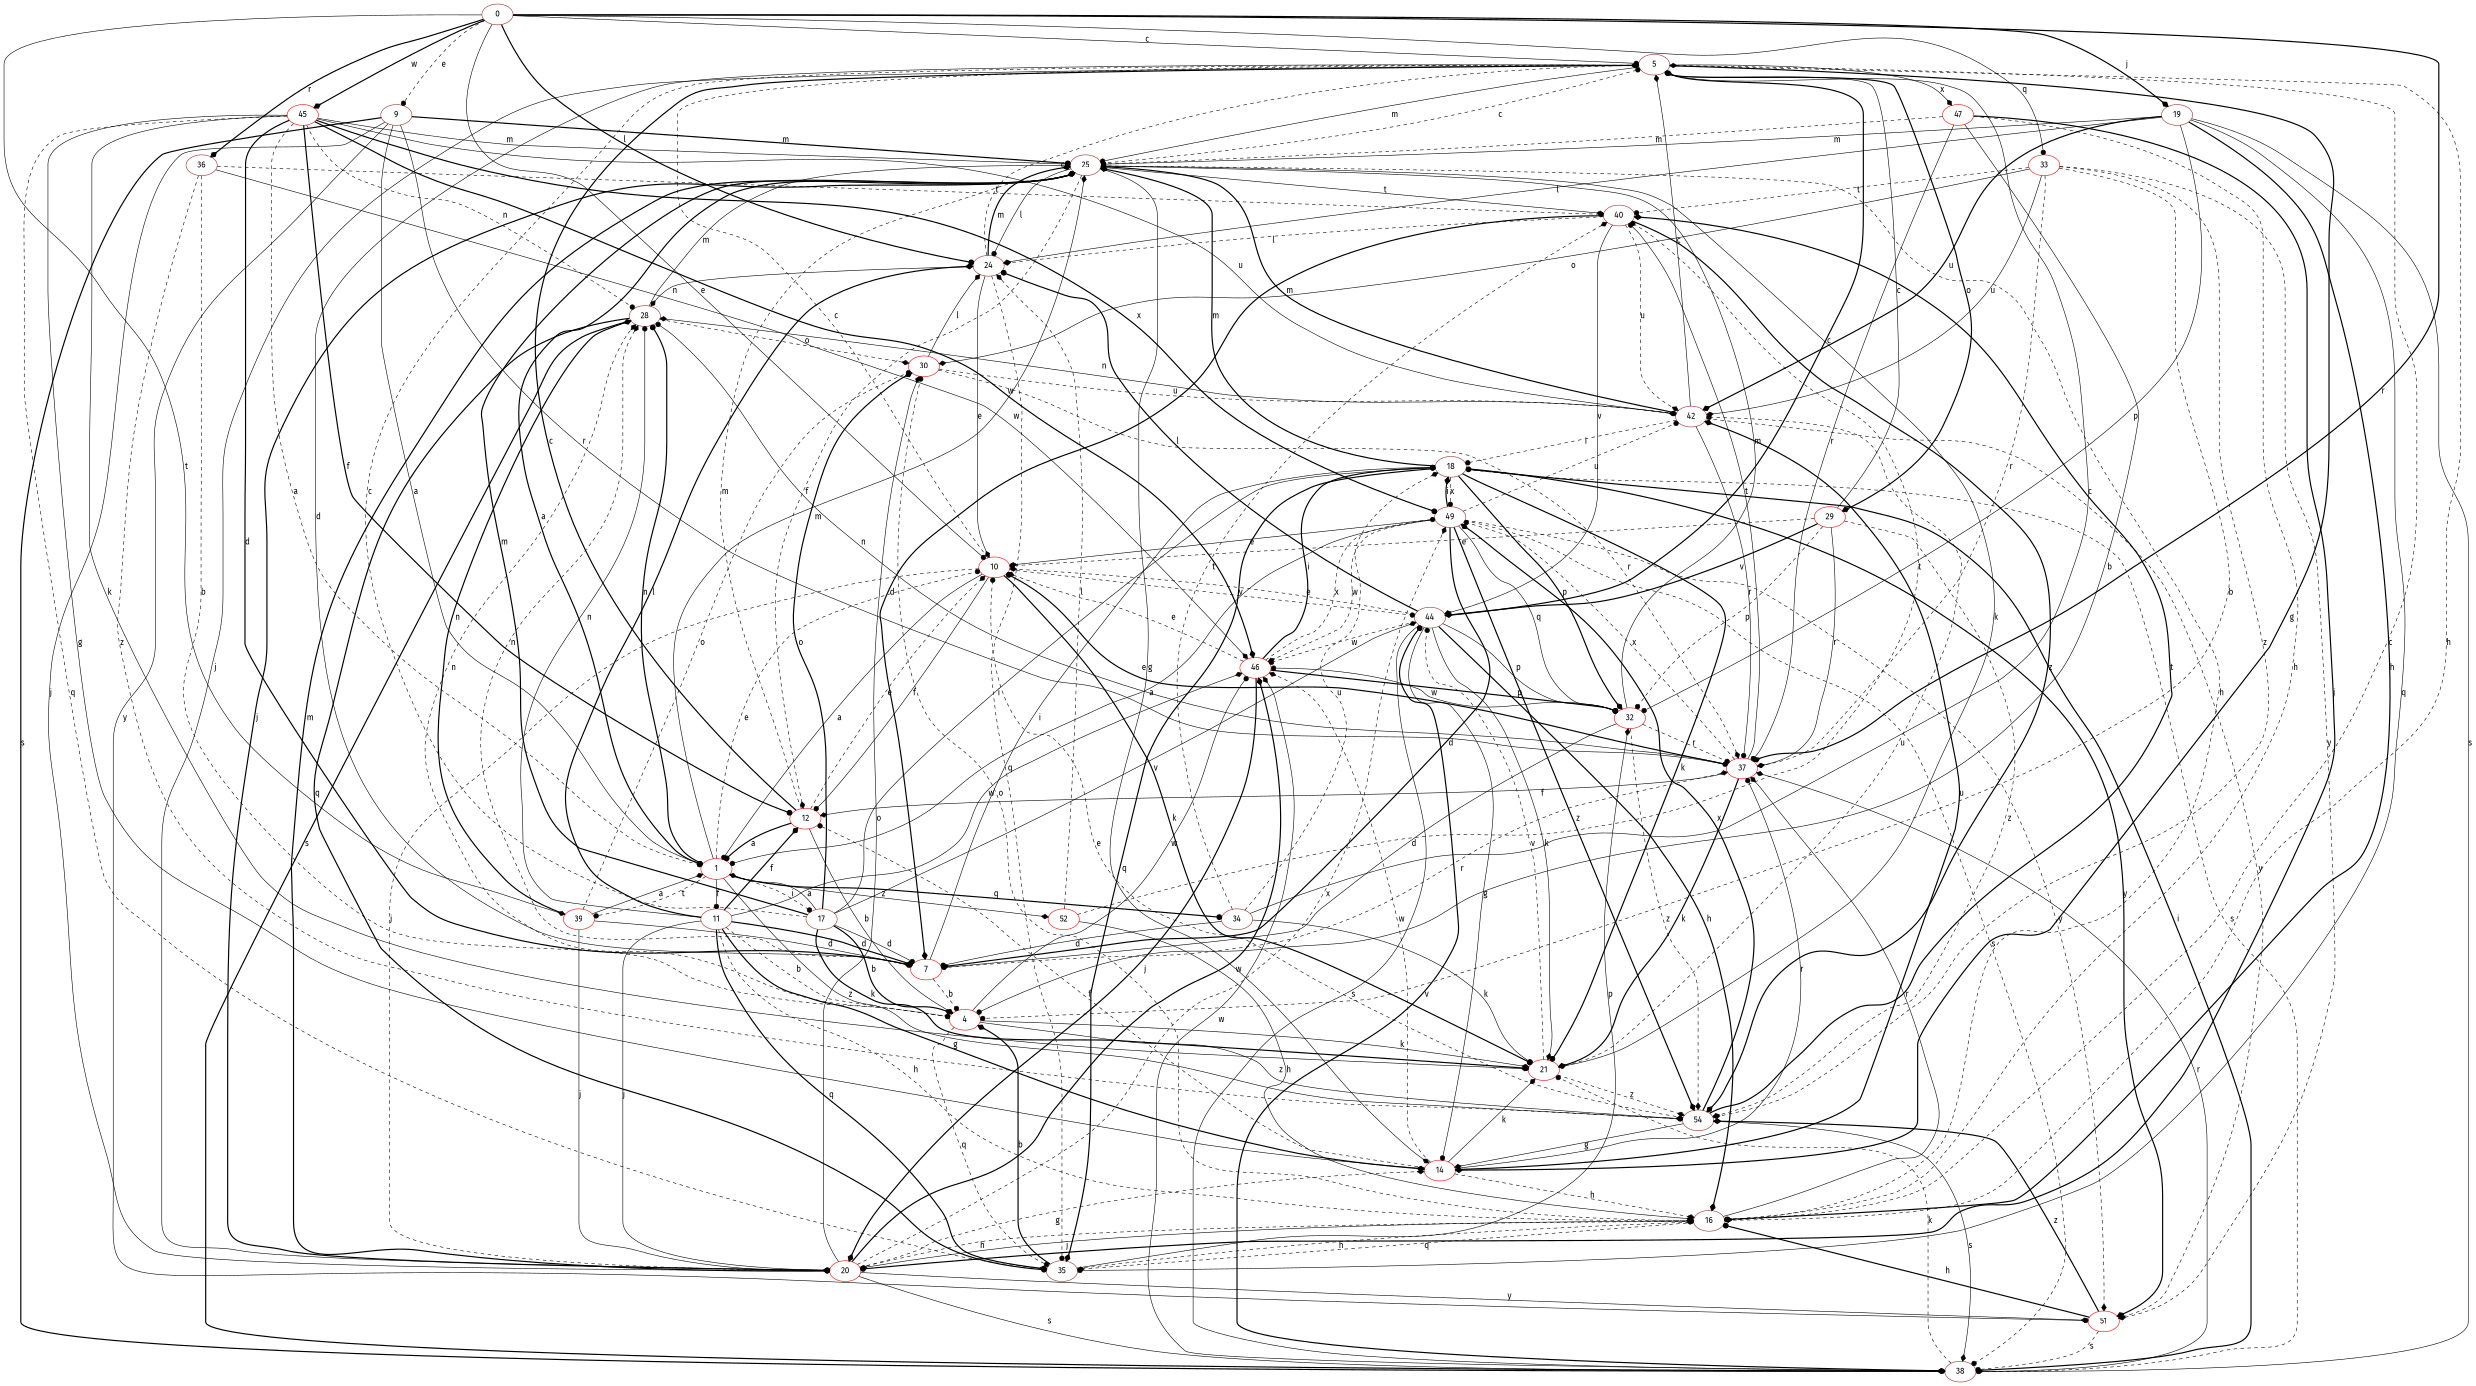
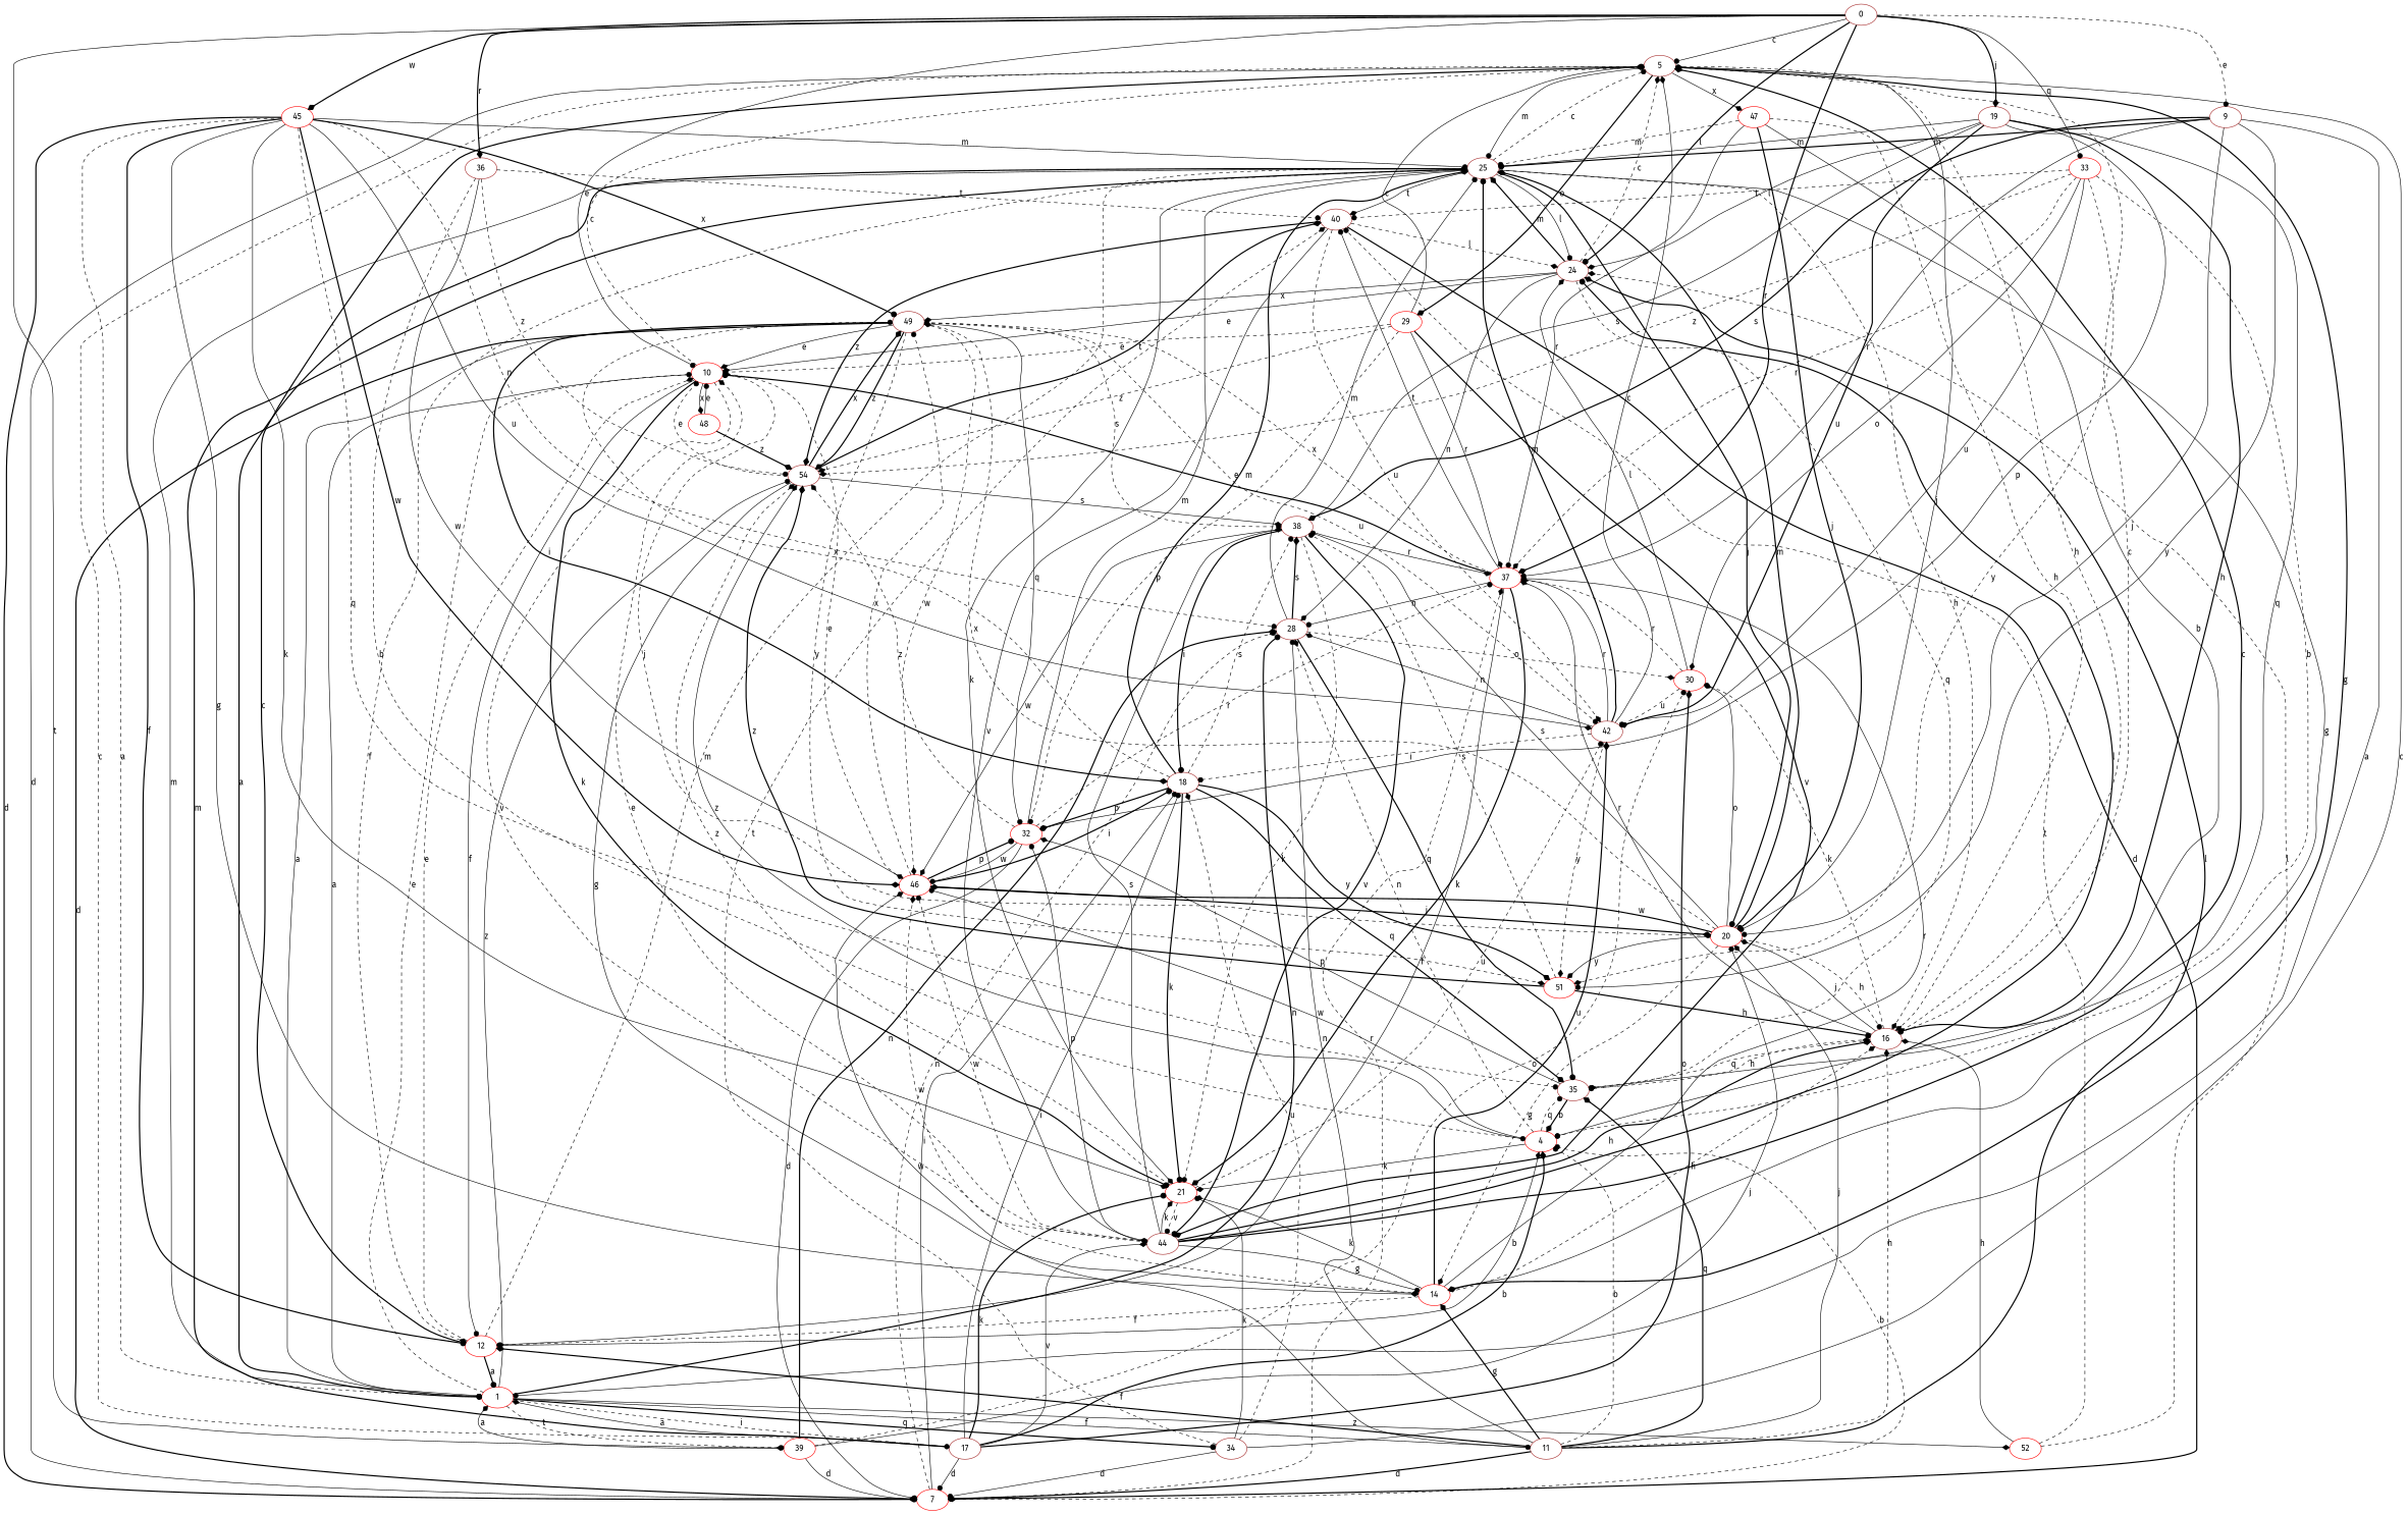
  strict digraph {
    fontname="Fira Sans"
    node [color=brown fontname="Fira Sans"]
    edge [arrowhead=diamond fontname="Fira Sans" style=solid]
    0
    5
    9
    10 [color=red]
    19
    24
    33 [color=red]
    36
    37 [color=red]
    39 [color=red]
    45 [color=red]
    25
    7 [color=red]
    14 [color=red]
    16
    20 [color=red]
    29 [color=red]
    47 [color=red]
    1 [color=red]
    38
    51 [color=red]
    21 [color=red]
    12 [color=red]
    44
+   48 [color=red]
    35
    42
    32 [color=red]
    28
    49
    54
    4 [color=red]
    30 [color=red]
    40
    46 [color=red]
    11
    17
    34
    52 [color=red]
    18
    0 -> 5 [arrowhead=dot label=c]
    0 -> 9 [arrowhead=dot label=e style=dashed]
    0 -> 10 [arrowhead=dot label=e]
    0 -> 19 [label=j style=bold]
    0 -> 24 [arrowhead=dot label=l style=bold]
    0 -> 33 [arrowhead=dot label=q]
    0 -> 36 [label=r style=bold]
    0 -> 37 [label=r style=bold]
    0 -> 39 [label=t]
    0 -> 45 [label=w style=bold]
    5 -> 25 [arrowhead=dot label=m]
    5 -> 7 [label=d]
    5 -> 14 [label=g style=bold]
    5 -> 16 [label=h style=dashed]
    5 -> 20 [arrowhead=dot label=j]
    5 -> 29 [label=o style=bold]
    5 -> 47 [label=x]
    9 -> 37 [arrowhead=dot label=r]
    9 -> 25 [arrowhead=dot label=m style=bold]
    9 -> 20 [arrowhead=dot label=j]
    9 -> 1 [arrowhead=dot label=a]
    9 -> 38 [label=s style=bold]
    9 -> 51 [arrowhead=dot label=y]
    10 -> 5 [arrowhead=dot label=c style=dashed]
    10 -> 20 [arrowhead=dot label=j style=dashed]
    10 -> 1 [arrowhead=dot label=a]
    10 -> 21 [arrowhead=dot label=k style=bold]
    10 -> 12 [arrowhead=dot label=f]
    10 -> 44 [arrowhead=dot label=v style=dashed]
+   10 -> 48 [label=x]
    19 -> 24 [label=l]
    19 -> 25 [arrowhead=dot label=m]
    19 -> 16 [arrowhead=dot label=h style=bold]
    19 -> 38 [label=s]
    19 -> 35 [arrowhead=dot label=q]
    19 -> 42 [label=u style=bold]
    19 -> 32 [arrowhead=dot label=p]
    24 -> 5 [label=c style=dashed]
    24 -> 10 [label=e]
    24 -> 25 [label=m style=bold]
    24 -> 35 [arrowhead=dot label=q style=dashed]
    24 -> 28 [label=n]
+   24 -> 49 [label=x]
    33 -> 37 [label=r style=dashed]
    33 -> 51 [label=y style=dashed]
    33 -> 42 [label=u]
    33 -> 54 [label=z style=dashed]
    33 -> 4 [arrowhead=dot label=b style=dashed]
    33 -> 30 [label=o]
    33 -> 40 [arrowhead=dot label=t style=dashed]
    36 -> 54 [arrowhead=dot label=z style=dashed]
    36 -> 4 [arrowhead=dot label=b style=dashed]
    36 -> 40 [arrowhead=dot label=t style=dashed]
    36 -> 46 [label=w]
    37 -> 10 [arrowhead=dot label=e style=bold]
    37 -> 21 [label=k style=bold]
    37 -> 12 [label=f]
    37 -> 28 [arrowhead=dot label=n]
    37 -> 49 [arrowhead=dot label=x style=dashed]
    37 -> 40 [arrowhead=dot label=t]
    39 -> 7 [label=d]
    39 -> 20 [arrowhead=dot label=j]
    39 -> 1 [label=a]
    39 -> 28 [label=n style=bold]
    39 -> 30 [arrowhead=dot label=o style=dashed]
    45 -> 25 [arrowhead=dot label=m]
    45 -> 7 [arrowhead=dot label=d style=bold]
    45 -> 14 [label=g]
    45 -> 1 [arrowhead=dot label=a style=dashed]
    45 -> 21 [label=k]
    45 -> 12 [arrowhead=dot label=f style=bold]
    45 -> 35 [arrowhead=dot label=q style=dashed]
    45 -> 42 [label=u]
    45 -> 28 [arrowhead=dot label=n style=dashed]
    45 -> 49 [arrowhead=dot label=x style=bold]
    45 -> 46 [label=w style=bold]
    25 -> 5 [arrowhead=dot label=c style=dashed]
    25 -> 24 [arrowhead=dot label=l]
    25 -> 14 [label=g]
    25 -> 16 [label=h style=dashed]
    25 -> 20 [arrowhead=dot label=j style=bold]
    25 -> 1 [arrowhead=dot label=a style=bold]
    25 -> 21 [label=k]
    25 -> 12 [label=f style=dashed]
    25 -> 40 [label=t]
    7 -> 37 [label=r style=dashed]
    7 -> 28 [label=n style=dashed]
    7 -> 4 [arrowhead=dot label=b style=dashed]
    7 -> 18 [arrowhead=dot label=i]
    14 -> 37 [arrowhead=dot label=r]
    14 -> 16 [label=h style=dashed]
    14 -> 21 [label=k]
    14 -> 12 [arrowhead=dot label=f style=dashed]
    14 -> 42 [label=u style=bold]
    14 -> 46 [label=w style=dashed]
    16 -> 5 [label=c style=dashed]
    16 -> 37 [label=r]
    16 -> 20 [label=j]
    16 -> 35 [label=q style=dashed]
-   16 -> 30 [arrowhead=dot label=o style=dashed]
+   16 -> 30 [arrowhead=dot label=k style=dashed]
    20 -> 25 [label=m style=bold]
    20 -> 14 [label=g style=dashed]
    20 -> 16 [arrowhead=dot label=h style=dashed]
    20 -> 38 [arrowhead=dot label=s]
    20 -> 51 [label=y]
    20 -> 49 [label=x style=dashed]
    20 -> 30 [label=o]
    20 -> 46 [label=w style=bold]
    29 -> 5 [arrowhead=dot label=c]
    29 -> 10 [arrowhead=dot label=e style=dashed]
    29 -> 37 [label=r]
    29 -> 44 [label=v style=bold]
    29 -> 32 [arrowhead=dot label=p style=dashed]
    29 -> 54 [label=z style=dashed]
    47 -> 37 [arrowhead=dot label=r]
    47 -> 25 [arrowhead=dot label=m style=dashed]
    47 -> 16 [label=h style=dashed]
    47 -> 20 [arrowhead=dot label=j style=bold]
    47 -> 4 [arrowhead=dot label=b]
    1 -> 10 [arrowhead=dot label=e style=dashed]
    1 -> 39 [arrowhead=dot label=t style=dashed]
    1 -> 25 [label=m]
    1 -> 28 [arrowhead=dot label=n style=bold]
    1 -> 54 [arrowhead=dot label=z]
    1 -> 11 [arrowhead=dot label=f]
    1 -> 17 [arrowhead=dot label=i style=dashed]
    1 -> 34 [arrowhead=dot label=q style=bold]
    1 -> 52 [label=z]
    38 -> 37 [label=r]
    38 -> 21 [arrowhead=dot label=k style=dashed]
    38 -> 44 [arrowhead=dot label=v style=bold]
    38 -> 46 [label=w]
    38 -> 18 [arrowhead=dot label=i style=bold]
    51 -> 16 [arrowhead=dot label=h style=bold]
    51 -> 38 [arrowhead=dot label=s style=dashed]
    51 -> 54 [label=z style=bold]
    21 -> 44 [arrowhead=dot label=v style=dashed]
    21 -> 42 [arrowhead=dot label=u style=dashed]
    21 -> 54 [label=z style=dashed]
    12 -> 5 [label=c style=bold]
    12 -> 10 [label=e style=dashed]
    12 -> 25 [arrowhead=dot label=m style=dashed]
    12 -> 1 [arrowhead=dot label=a style=bold]
    12 -> 4 [label=b]
    44 -> 5 [label=c style=bold]
    44 -> 10 [label=e style=dashed]
    44 -> 24 [arrowhead=dot label=l style=bold]
    44 -> 14 [arrowhead=dot label=g]
    44 -> 16 [label=h style=bold]
    44 -> 38 [label=s]
    44 -> 21 [label=k]
    44 -> 32 [arrowhead=dot label=p]
    44 -> 46 [arrowhead=dot label=w style=dashed]
+   48 -> 10 [arrowhead=dot label=e]
+   48 -> 54 [label=z style=bold]
    35 -> 16 [label=h style=dashed]
    35 -> 32 [label=p]
    35 -> 4 [label=b style=bold]
    42 -> 5 [label=c]
    42 -> 37 [arrowhead=dot label=r]
    42 -> 25 [arrowhead=dot label=m style=bold]
    42 -> 51 [label=y style=dashed]
    42 -> 28 [label=n]
    42 -> 18 [arrowhead=dot label=i style=dashed]
    32 -> 37 [arrowhead=dot label=r style=dashed]
    32 -> 25 [arrowhead=dot label=m]
    32 -> 7 [arrowhead=dot label=d]
    32 -> 54 [label=z style=dashed]
    32 -> 46 [arrowhead=dot label=w]
    28 -> 25 [arrowhead=dot label=m]
    28 -> 38 [label=s style=bold]
    28 -> 35 [arrowhead=dot label=q style=bold]
    28 -> 30 [label=o style=dashed]
    49 -> 10 [label=e]
    49 -> 7 [label=d style=bold]
    49 -> 1 [arrowhead=dot label=a]
    49 -> 38 [arrowhead=dot label=s style=dashed]
    49 -> 51 [label=y style=dashed]
    49 -> 42 [arrowhead=dot label=u style=dashed]
    49 -> 32 [arrowhead=dot label=q]
    49 -> 54 [label=z style=bold]
    49 -> 46 [label=w style=dashed]
    49 -> 18 [label=i style=bold]
    54 -> 10 [arrowhead=dot label=e style=dashed]
    54 -> 14 [label=g]
    54 -> 38 [label=s]
    54 -> 49 [label=x style=bold]
    54 -> 40 [label=t style=bold]
    4 -> 21 [label=k]
    4 -> 35 [arrowhead=dot label=q style=dashed]
    4 -> 28 [label=n style=dashed]
    4 -> 54 [label=z]
    4 -> 46 [arrowhead=dot label=w]
    30 -> 24 [label=l]
    30 -> 37 [label=r style=dashed]
    30 -> 42 [arrowhead=dot label=u style=dashed]
    40 -> 24 [label=l style=dashed]
    40 -> 7 [label=d style=bold]
    40 -> 44 [label=v]
    40 -> 42 [label=u style=dashed]
    40 -> 54 [label=z style=bold]
    46 -> 10 [label=e style=dashed]
    46 -> 20 [label=j style=bold]
    46 -> 32 [arrowhead=dot label=p style=bold]
    46 -> 49 [arrowhead=dot label=x style=dashed]
    46 -> 18 [arrowhead=dot label=i style=bold]
    11 -> 24 [label=l style=bold]
    11 -> 7 [arrowhead=dot label=d style=bold]
    11 -> 14 [label=g style=bold]
    11 -> 16 [label=h style=dashed]
    11 -> 20 [label=j]
    11 -> 12 [label=f style=bold]
    11 -> 35 [label=q style=bold]
    11 -> 28 [arrowhead=dot label=n]
    11 -> 4 [arrowhead=dot label=b style=dashed]
    11 -> 46 [label=w]
    17 -> 5 [arrowhead=dot label=c style=dashed]
    17 -> 25 [label=m style=bold]
    17 -> 7 [arrowhead=dot label=d]
    17 -> 1 [label=a]
    17 -> 21 [arrowhead=dot label=k style=bold]
    17 -> 44 [label=v]
    17 -> 4 [label=b style=bold]
    17 -> 30 [label=o style=bold]
    17 -> 18 [arrowhead=dot label=i]
    34 -> 5 [arrowhead=dot label=c]
    34 -> 7 [arrowhead=dot label=d]
    34 -> 21 [arrowhead=dot label=k]
    34 -> 40 [label=t style=dashed]
    34 -> 18 [label=u style=dashed]
    52 -> 24 [label=l style=dashed]
    52 -> 16 [label=h]
    52 -> 40 [arrowhead=dot label=t style=dashed]
    18 -> 25 [label=m style=bold]
    18 -> 38 [arrowhead=dot label=s style=dashed]
    18 -> 51 [label=y style=bold]
    18 -> 21 [arrowhead=dot label=k style=bold]
    18 -> 35 [label=q style=bold]
    18 -> 32 [label=p style=bold]
    18 -> 49 [arrowhead=dot label=x style=dashed]
  }
